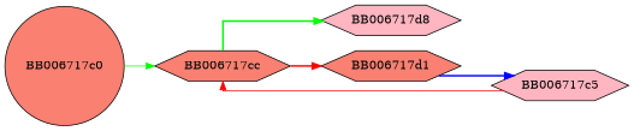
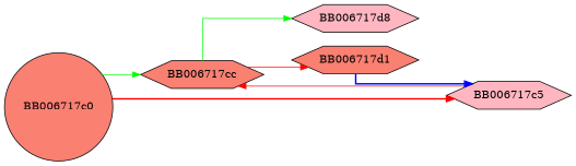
  digraph {
    rankdir=LR
    splines=ortho
    node [fillcolor=salmon shape=hexagon style=filled]
    edge [color=red style=solid]
    BB006717c0 [shape=circle]
    BB006717cc
    BB006717c5 [fillcolor=lightpink]
    BB006717d8 [fillcolor=lightpink]
    BB006717d1
    BB006717c0 -> BB006717cc [color=green]
-   BB006717cc -> BB006717d8 [color=green style=bold]
-   BB006717cc -> BB006717d1 [style=bold]
+   BB006717c0 -> BB006717c5 [style=bold]
+   BB006717cc -> BB006717d8 [color=green]
+   BB006717cc -> BB006717d1
    BB006717c5 -> BB006717cc
    BB006717d1 -> BB006717c5 [color=blue style=bold]
  }
